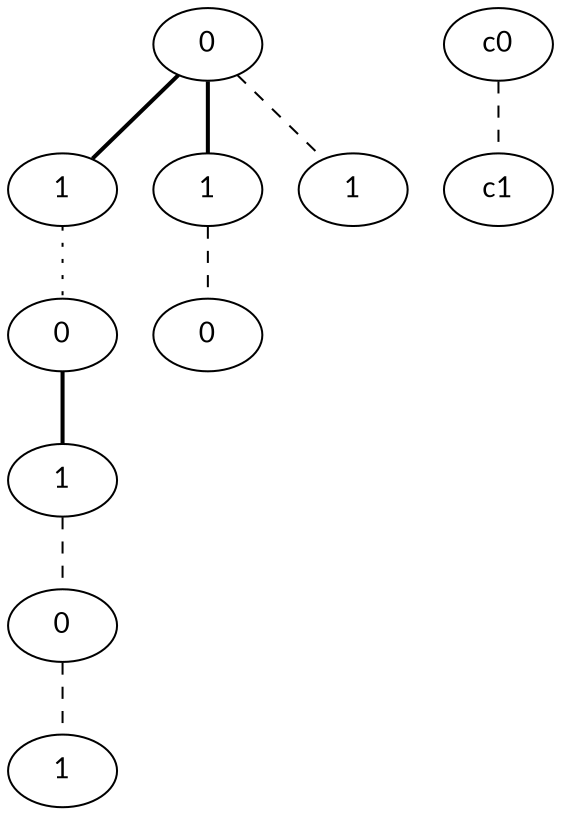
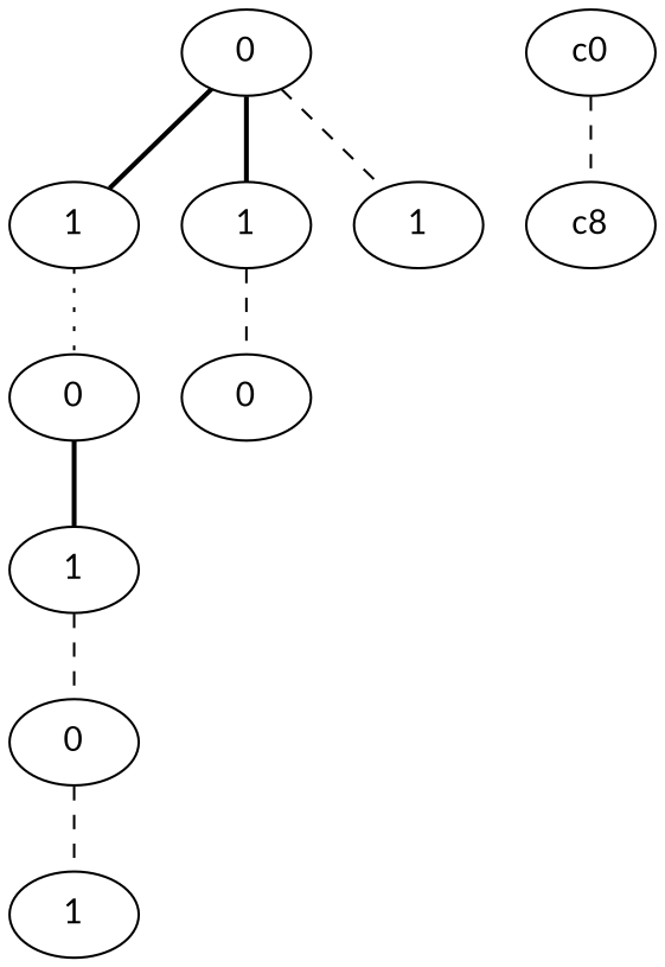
  graph {
    fontname=Lato
    node [fontname=Lato]
    edge [style=dashed fontname=Lato]
    n1 [label=0]
    n2 [label=1]
    n3 [label=1]
    n4 [label=1]
    n5 [label=0]
    n6 [label=1]
    n7 [label=0]
    n8 [label=1]
    n9 [label=0]
    c0
-   c1
+   c1 [label=c8]
    n1 -- n2 [style=bold]
    n1 -- n3 [style=bold]
    n1 -- n4
    n2 -- n5 [style=dotted]
    n3 -- n9
    n5 -- n6 [style=bold]
    n6 -- n7
    n7 -- n8
    c0 -- c1
  }
